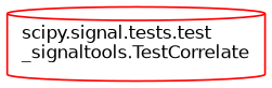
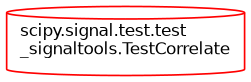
  digraph {
    rankdir=LR
-   n1 [color=red fillcolor=white fontname=Helvetica fontsize=10 height=0.2 label="scipy.signal.tests.test\l_signaltools.TestCorrelate" shape=cylinder style=filled width=0.4]
+   n1 [color=red fillcolor=white fontname=Helvetica fontsize=10 height=0.2 label="scipy.signal.test.test\l_signaltools.TestCorrelate" shape=cylinder style=filled width=0.4]
  }
